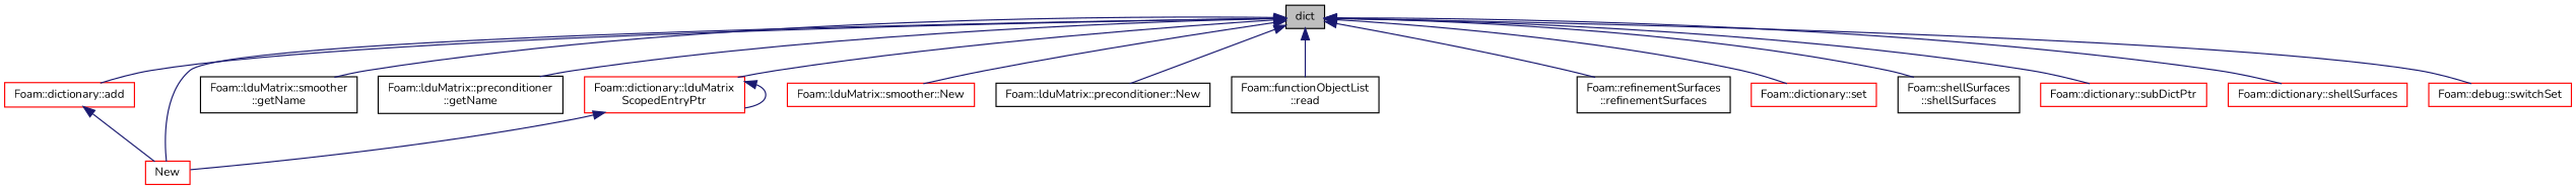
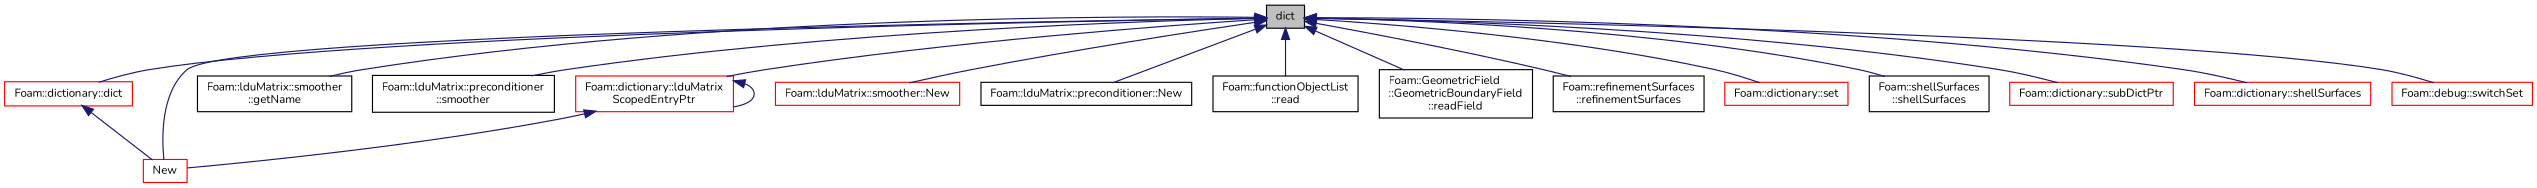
  digraph {
    fontname=Nunito
    rankdir=TB
    node [color=black fontname=Nunito fontsize=10 shape=record]
    edge [color=midnightblue dir=back fontname=Nunito fontsize=10 labelfontname=FreeSans labelfontsize=10 style=solid]
    n1 [fillcolor=grey75 fontcolor=black height=0.2 label=dict style=filled width=0.4]
-   n2 [color=red height=0.2 label="Foam::dictionary::add" width=0.4]
+   n2 [color=red height=0.2 label="Foam::dictionary::dict" width=0.4]
    n3 [color=red height=0.2 label=New width=0.4]
    n4 [height=0.2 label="Foam::lduMatrix::smoother\l::getName" width=0.4]
-   n5 [height=0.2 label="Foam::lduMatrix::preconditioner\l::getName" width=0.4]
+   n5 [height=0.2 label="Foam::lduMatrix::preconditioner\l::smoother" width=0.4]
    n6 [color=red height=0.2 label="Foam::dictionary::lduMatrix\lScopedEntryPtr" width=0.4]
    n7 [color=red height=0.2 label="Foam::lduMatrix::smoother::New" width=0.4]
    n8 [height=0.2 label="Foam::lduMatrix::preconditioner::New" width=0.4]
    n9 [height=0.2 label="Foam::functionObjectList\l::read" width=0.4]
+   n10 [height=0.2 label="Foam::GeometricField\l::GeometricBoundaryField\l::readField" width=0.4]
    n11 [height=0.2 label="Foam::refinementSurfaces\l::refinementSurfaces" width=0.4]
    n12 [color=red height=0.2 label="Foam::dictionary::set" width=0.4]
    n13 [height=0.2 label="Foam::shellSurfaces\l::shellSurfaces" width=0.4]
    n14 [color=red height=0.2 label="Foam::dictionary::subDictPtr" width=0.4]
    n15 [color=red height=0.2 label="Foam::dictionary::shellSurfaces" width=0.4]
    n16 [color=red height=0.2 label="Foam::debug::switchSet" width=0.4]
    n1 -> n2
    n1 -> n3
    n1 -> n4
    n1 -> n5
    n1 -> n6
    n1 -> n7
    n1 -> n8
    n1 -> n9
+   n1 -> n10
    n1 -> n11
    n1 -> n12
    n1 -> n13
    n1 -> n14
    n1 -> n15
    n1 -> n16
    n2 -> n3
    n6 -> n3
    n6 -> n6
  }
